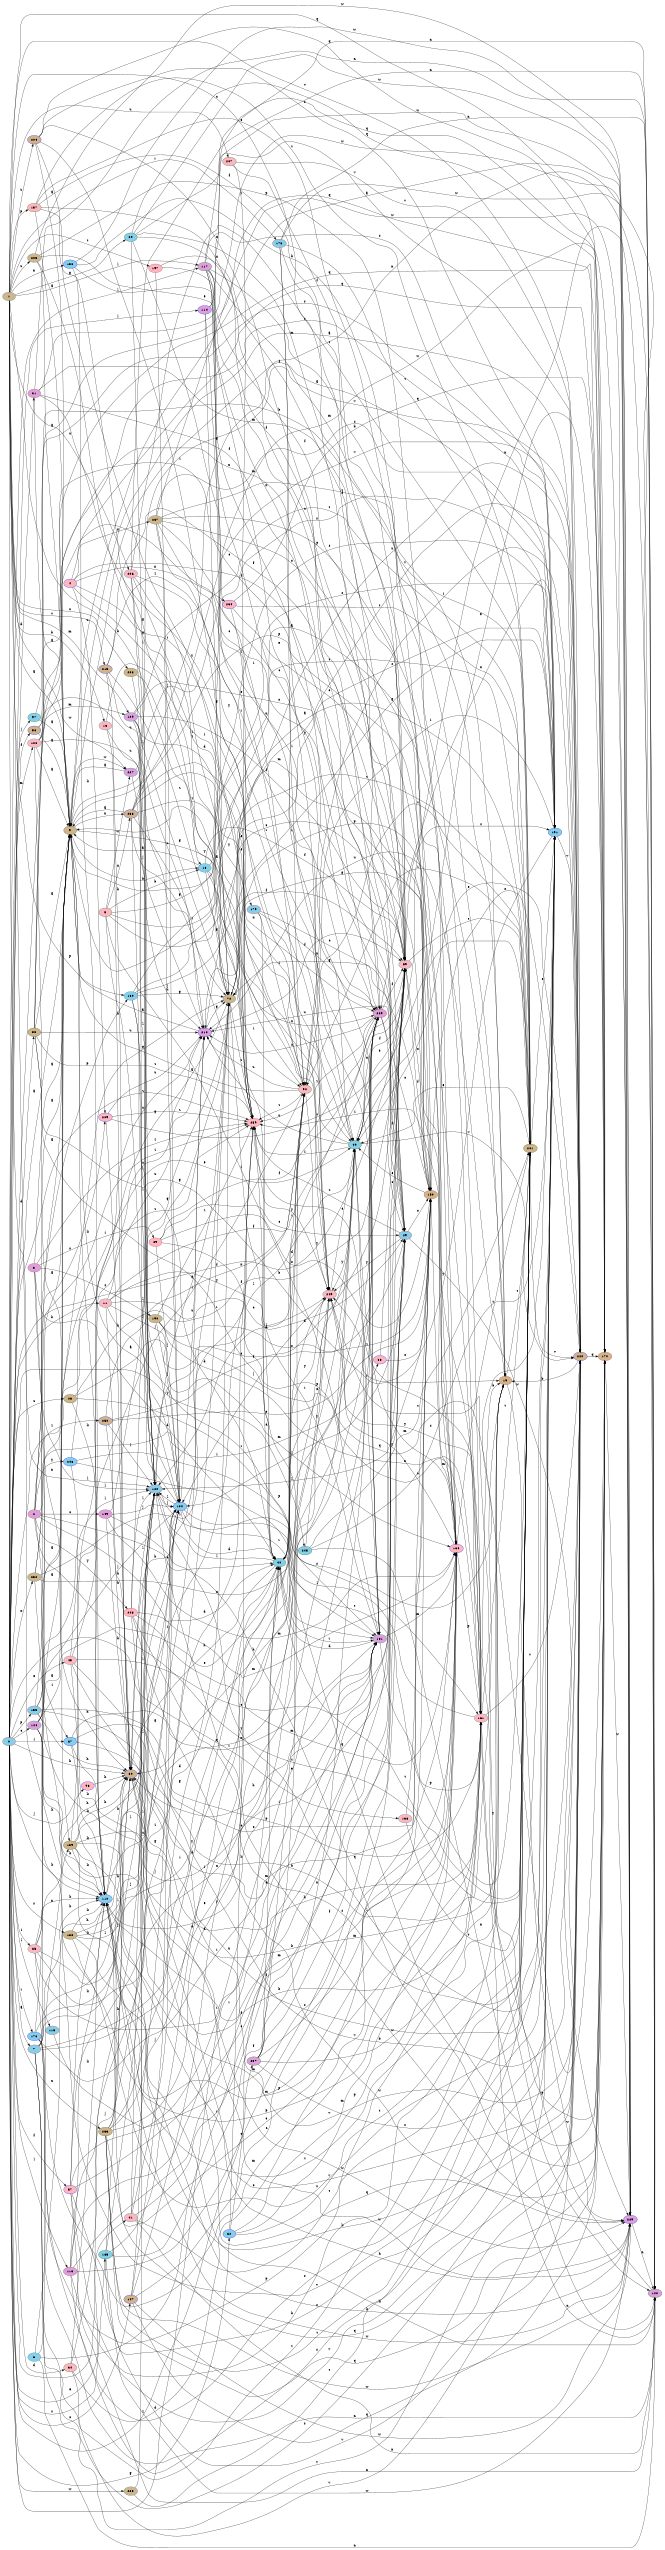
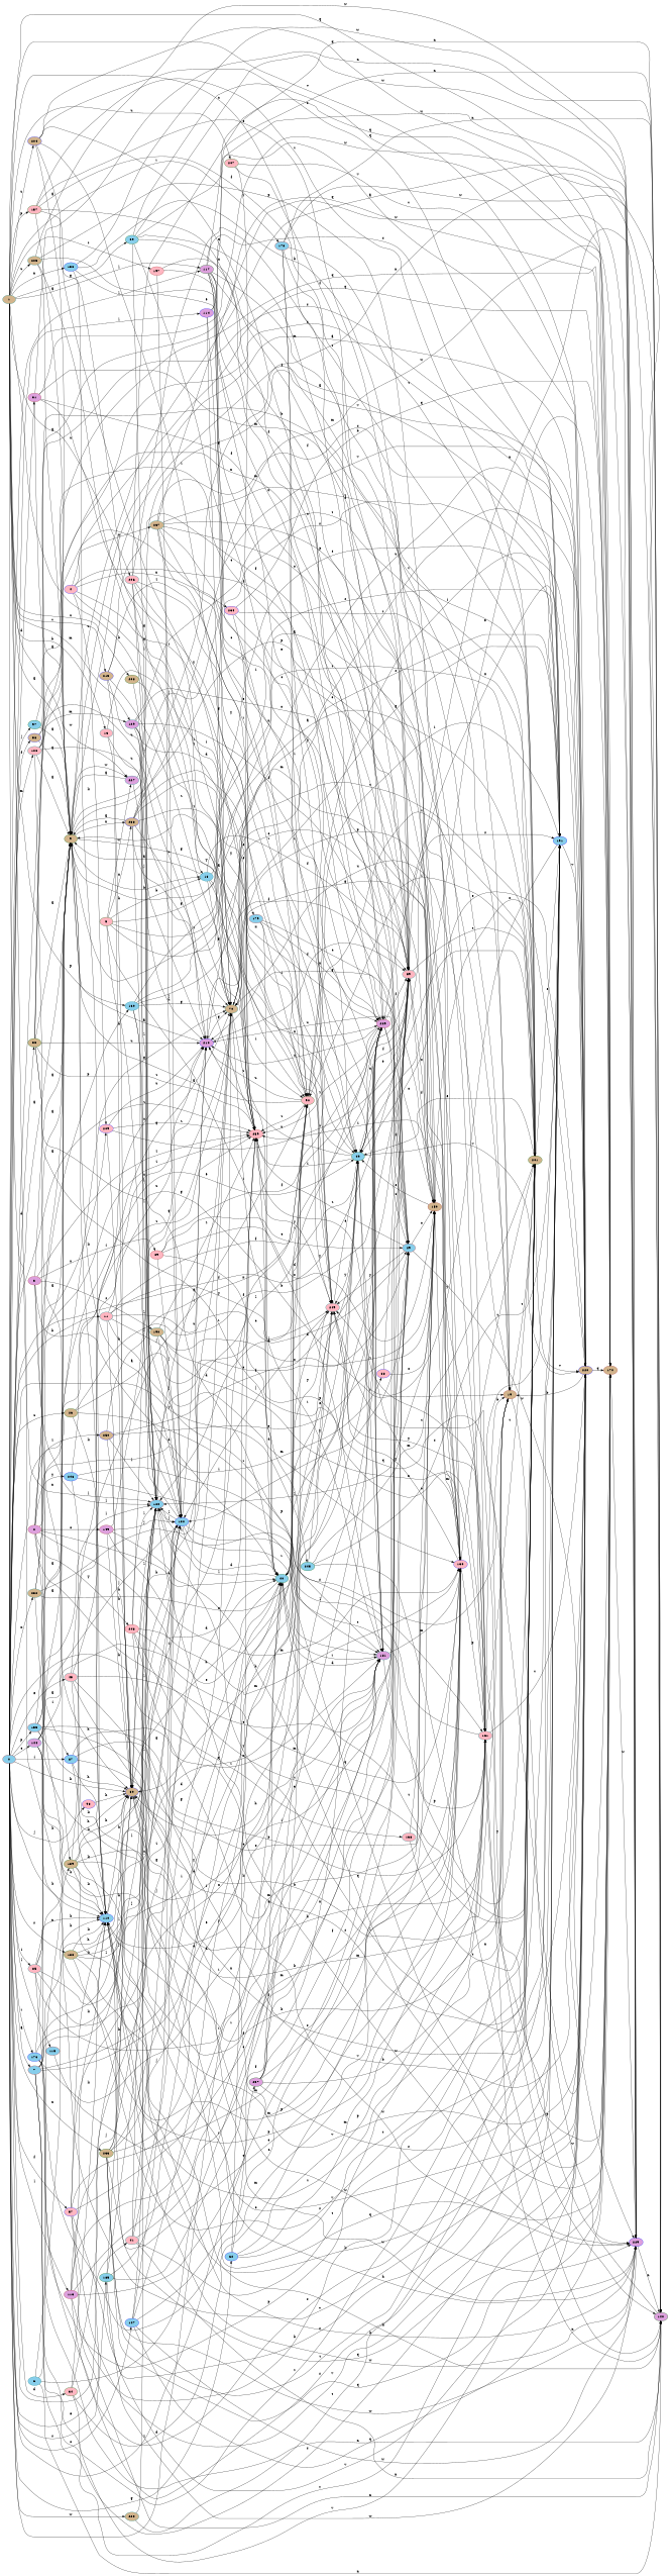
  strict digraph {
    rankdir=LR
    node [color=blue fillcolor=lightpink style=filled]
    0 [color=brown fillcolor=skyblue]
    7 [color=brown fillcolor=skyblue]
    9 [color=darkgreen fillcolor=tan]
    11 [color=teal]
    26 [color=darkgreen fillcolor=tan]
    31 [color=brown fillcolor=plum]
    33 [color=darkgreen fillcolor=tan]
    34 [color=darkgreen]
    40 [color=darkgreen fillcolor=skyblue]
    41 [color=teal]
    45 [color=teal]
    57
    58 [fillcolor=tan]
    59 [color=teal]
    62 [fillcolor=skyblue]
    80 [fillcolor=tan]
    85 [color=teal]
    87 [fillcolor=skyblue]
    93
    97 [color=darkgreen fillcolor=skyblue]
    100 [fillcolor=skyblue]
    110 [fillcolor=skyblue]
    113 [color=brown fillcolor=plum]
    114 [fillcolor=plum]
    115 [color=brown fillcolor=skyblue]
    117 [color=darkgreen fillcolor=plum]
    126 [color=teal]
    129 [color=teal fillcolor=plum]
    144 [color=teal fillcolor=plum]
-   147 [fillcolor=tan]
+   147 [fillcolor=skyblue]
    155 [color=brown fillcolor=skyblue]
    168 [color=teal]
    176 [fillcolor=skyblue]
    185 [color=darkgreen fillcolor=skyblue]
    188 [color=darkgreen fillcolor=tan]
    223 [color=teal fillcolor=tan]
    232 [color=teal fillcolor=tan]
    233 [color=darkgreen fillcolor=tan]
    245 [color=darkgreen fillcolor=skyblue]
    250 [fillcolor=tan]
    257 [color=darkgreen fillcolor=plum]
    259 [color=brown]
    120 [color=brown fillcolor=skyblue]
    220 [fillcolor=tan]
    49 [color=darkgreen fillcolor=skyblue]
    201 [color=darkgreen fillcolor=tan]
    191 [fillcolor=skyblue]
    249 [color=teal]
    18 [color=teal fillcolor=skyblue]
    227 [color=teal fillcolor=plum]
    238 [fillcolor=tan]
    161 [color=teal]
    29 [color=brown fillcolor=skyblue]
    130
    181 [color=teal fillcolor=plum]
    210 [fillcolor=plum]
    140 [color=darkgreen fillcolor=plum]
    229 [fillcolor=plum]
    170 [color=brown fillcolor=tan]
    19 [color=brown fillcolor=tan]
    150 [color=brown fillcolor=tan]
    90 [color=darkgreen]
    70 [color=teal fillcolor=tan]
    239 [color=brown fillcolor=plum]
    1 [color=teal fillcolor=tan]
    13 [color=teal]
    69 [color=darkgreen fillcolor=skyblue]
    136 [fillcolor=skyblue]
    157 [color=darkgreen]
    160 [color=teal fillcolor=skyblue]
    178 [color=brown fillcolor=skyblue]
    197 [color=brown]
    204 [fillcolor=tan]
    205 [color=teal fillcolor=tan]
    206 [color=teal]
    207 [color=darkgreen]
    208 [color=darkgreen fillcolor=tan]
    215 [fillcolor=tan]
    2 [color=brown fillcolor=plum]
    88
    149 [color=brown fillcolor=plum]
    209
    246 [fillcolor=skyblue]
    248 [color=brown]
    3 [color=brown fillcolor=plum]
    89 [color=brown]
    139 [color=darkgreen fillcolor=tan]
    190 [color=teal fillcolor=tan]
    4
    179 [color=brown fillcolor=skyblue]
    234
    237 [color=teal fillcolor=tan]
    5 [color=darkgreen]
    6 [color=teal fillcolor=skyblue]
    0 -> 7 [label=a]
    0 -> 9 [label=a]
    0 -> 11 [label=b]
    0 -> 26 [label=c]
    0 -> 31 [label=d]
    0 -> 33 [label=d]
    0 -> 34 [label=d]
    0 -> 40 [label=d]
    0 -> 41 [label=e]
    0 -> 45 [label=e]
    0 -> 57 [label=f]
    0 -> 58 [label=f]
    0 -> 59 [label=f]
    0 -> 62 [label=g]
    0 -> 80 [label=h]
    0 -> 85 [label=i]
    0 -> 87 [label=i]
    0 -> 93 [label=j]
    0 -> 97 [label=j]
    0 -> 100 [label=j]
    0 -> 110 [label=k]
    0 -> 113 [label=l]
    0 -> 114 [label=l]
    0 -> 115 [label=l]
    0 -> 117 [label=l]
    0 -> 126 [label=m]
    0 -> 129 [label=m]
    0 -> 144 [label=o]
    0 -> 147 [label=o]
    0 -> 155 [label=p]
    0 -> 168 [label=q]
    0 -> 176 [label=r]
    0 -> 185 [label=s]
    0 -> 188 [label=s]
    0 -> 223 [label=w]
    0 -> 232 [label=x]
    0 -> 233 [label=x]
    0 -> 245 [label=y]
    0 -> 250 [label=z]
    0 -> 257 [label=z]
    0 -> 259 [label=z]
    7 -> 9 [label=a]
    7 -> 100 [label=j]
    7 -> 110 [label=k]
    7 -> 120 [label=l]
    7 -> 220 [label=v]
    7 -> 49 [label=e]
    7 -> 201 [label=t]
    7 -> 191 [label=s]
    7 -> 249 [label=y]
    9 -> 110 [label=k]
    9 -> 191 [label=s]
    9 -> 249 [label=y]
    9 -> 18 [label=b]
    9 -> 227 [label=w]
    9 -> 238 [label=x]
    9 -> 161 [label=p]
    11 -> 59 [label=f]
    11 -> 80 [label=h]
    11 -> 249 [label=y]
    11 -> 29 [label=c]
    11 -> 130 [label=m]
    11 -> 181 [label=r]
    11 -> 210 [label=u]
    26 -> 59 [label=f]
    26 -> 110 [label=k]
    26 -> 161 [label=p]
    26 -> 29 [label=c]
    31 -> 9 [label=a]
    31 -> 59 [label=f]
    31 -> 249 [label=y]
    31 -> 130 [label=m]
    31 -> 140 [label=n]
    31 -> 229 [label=w]
    33 -> 9 [label=a]
    33 -> 259 [label=z]
    33 -> 191 [label=s]
    33 -> 29 [label=c]
    33 -> 181 [label=r]
    33 -> 210 [label=u]
    33 -> 170 [label=q]
    33 -> 19 [label=b]
    34 -> 100 [label=j]
    34 -> 110 [label=k]
    34 -> 220 [label=v]
    34 -> 150 [label=o]
    40 -> 80 [label=h]
    40 -> 120 [label=l]
    40 -> 49 [label=e]
    40 -> 201 [label=t]
    40 -> 249 [label=y]
    40 -> 181 [label=r]
    40 -> 90 [label=i]
    41 -> 59 [label=f]
    41 -> 100 [label=j]
    41 -> 120 [label=l]
    41 -> 201 [label=t]
    41 -> 140 [label=n]
    41 -> 70 [label=g]
    45 -> 110 [label=k]
    45 -> 220 [label=v]
    45 -> 29 [label=c]
    45 -> 210 [label=u]
    45 -> 19 [label=b]
    45 -> 90 [label=i]
    57 -> 110 [label=k]
    57 -> 220 [label=v]
    57 -> 191 [label=s]
    57 -> 29 [label=c]
    57 -> 140 [label=n]
    57 -> 70 [label=g]
    57 -> 239 [label=x]
    58 -> 9 [label=a]
    58 -> 210 [label=u]
    58 -> 19 [label=b]
    59 -> 49 [label=e]
    59 -> 201 [label=t]
    59 -> 191 [label=s]
    59 -> 150 [label=o]
    62 -> 259 [label=z]
    62 -> 49 [label=e]
    62 -> 201 [label=t]
    62 -> 161 [label=p]
    62 -> 130 [label=m]
    80 -> 120 [label=l]
    80 -> 229 [label=w]
    80 -> 170 [label=q]
    85 -> 9 [label=a]
    85 -> 80 [label=h]
    85 -> 110 [label=k]
    85 -> 191 [label=s]
    85 -> 181 [label=r]
    85 -> 90 [label=i]
    85 -> 239 [label=x]
    87 -> 110 [label=k]
    87 -> 130 [label=m]
    87 -> 181 [label=r]
    87 -> 19 [label=b]
    87 -> 150 [label=o]
    93 -> 80 [label=h]
    97 -> 9 [label=a]
    97 -> 29 [label=c]
    100 -> 9 [label=a]
    100 -> 40 [label=d]
    100 -> 80 [label=h]
    100 -> 120 [label=l]
    100 -> 201 [label=t]
    100 -> 181 [label=r]
    100 -> 210 [label=u]
    110 -> 80 [label=h]
    110 -> 130 [label=m]
    110 -> 229 [label=w]
    110 -> 170 [label=q]
    110 -> 239 [label=x]
    113 -> 40 [label=d]
    113 -> 59 [label=f]
    113 -> 110 [label=k]
    113 -> 191 [label=s]
    113 -> 29 [label=c]
    113 -> 181 [label=r]
    113 -> 19 [label=b]
    114 -> 181 [label=r]
    114 -> 140 [label=n]
    114 -> 229 [label=w]
    114 -> 70 [label=g]
    115 -> 130 [label=m]
    117 -> 59 [label=f]
    117 -> 49 [label=e]
    117 -> 191 [label=s]
    117 -> 29 [label=c]
    117 -> 130 [label=m]
    117 -> 140 [label=n]
    117 -> 19 [label=b]
    117 -> 90 [label=i]
    117 -> 70 [label=g]
    126 -> 9 [label=a]
    126 -> 80 [label=h]
    126 -> 191 [label=s]
    126 -> 130 [label=m]
    126 -> 210 [label=u]
    126 -> 170 [label=q]
    129 -> 59 [label=f]
    129 -> 120 [label=l]
    129 -> 49 [label=e]
    129 -> 201 [label=t]
    129 -> 210 [label=u]
    129 -> 150 [label=o]
    129 -> 70 [label=g]
    144 -> 9 [label=a]
    144 -> 100 [label=j]
    144 -> 259 [label=z]
    144 -> 220 [label=v]
    144 -> 49 [label=e]
    144 -> 161 [label=p]
    144 -> 19 [label=b]
    147 -> 40 [label=d]
    147 -> 100 [label=j]
    147 -> 120 [label=l]
    147 -> 29 [label=c]
    147 -> 229 [label=w]
    147 -> 170 [label=q]
    155 -> 9 [label=a]
    155 -> 80 [label=h]
    155 -> 120 [label=l]
    155 -> 191 [label=s]
    155 -> 161 [label=p]
    155 -> 229 [label=w]
    155 -> 70 [label=g]
    168 -> 201 [label=t]
    168 -> 150 [label=o]
    176 -> 9 [label=a]
    176 -> 259 [label=z]
    176 -> 161 [label=p]
    176 -> 130 [label=m]
    176 -> 181 [label=r]
    176 -> 140 [label=n]
    185 -> 40 [label=d]
    185 -> 59 [label=f]
    185 -> 80 [label=h]
    185 -> 100 [label=j]
    185 -> 220 [label=v]
    185 -> 229 [label=w]
    188 -> 110 [label=k]
    188 -> 120 [label=l]
    188 -> 191 [label=s]
    188 -> 130 [label=m]
    188 -> 210 [label=u]
    188 -> 70 [label=g]
    223 -> 120 [label=l]
    223 -> 201 [label=t]
    232 -> 9 [label=a]
    232 -> 110 [label=k]
    232 -> 259 [label=z]
    232 -> 90 [label=i]
    232 -> 239 [label=x]
    233 -> 40 [label=d]
    233 -> 80 [label=h]
    233 -> 120 [label=l]
    233 -> 201 [label=t]
    233 -> 249 [label=y]
    233 -> 229 [label=w]
    233 -> 170 [label=q]
    233 -> 150 [label=o]
    233 -> 90 [label=i]
    245 -> 201 [label=t]
    245 -> 191 [label=s]
    245 -> 249 [label=y]
    245 -> 140 [label=n]
    250 -> 59 [label=f]
    250 -> 80 [label=h]
    250 -> 120 [label=l]
    250 -> 150 [label=o]
    250 -> 239 [label=x]
    257 -> 40 [label=d]
    257 -> 59 [label=f]
    257 -> 191 [label=s]
    257 -> 130 [label=m]
    257 -> 19 [label=b]
    257 -> 90 [label=i]
    257 -> 239 [label=x]
    259 -> 40 [label=d]
    259 -> 249 [label=y]
    120 -> 100 [label=j]
    120 -> 229 [label=w]
    120 -> 70 [label=g]
    220 -> 9 [label=a]
    220 -> 110 [label=k]
    220 -> 120 [label=l]
    220 -> 49 [label=e]
    220 -> 210 [label=u]
    220 -> 170 [label=q]
    220 -> 19 [label=b]
    220 -> 150 [label=o]
    220 -> 90 [label=i]
    220 -> 239 [label=x]
    49 -> 9 [label=a]
    49 -> 59 [label=f]
    49 -> 259 [label=z]
    49 -> 120 [label=l]
    49 -> 220 [label=v]
    49 -> 249 [label=y]
    49 -> 130 [label=m]
    49 -> 181 [label=r]
    49 -> 210 [label=u]
    49 -> 140 [label=n]
    49 -> 239 [label=x]
    201 -> 9 [label=a]
    201 -> 220 [label=v]
    201 -> 49 [label=e]
    201 -> 191 [label=s]
    201 -> 90 [label=i]
    191 -> 9 [label=a]
    191 -> 220 [label=v]
    191 -> 249 [label=y]
    191 -> 90 [label=i]
    191 -> 70 [label=g]
    249 -> 40 [label=d]
    249 -> 100 [label=j]
    249 -> 49 [label=e]
    18 -> 9 [label=a]
    18 -> 59 [label=f]
    18 -> 229 [label=w]
    18 -> 90 [label=i]
    18 -> 70 [label=g]
    18 -> 239 [label=x]
    227 -> 9 [label=a]
    227 -> 220 [label=v]
    227 -> 210 [label=u]
    238 -> 9 [label=a]
    238 -> 259 [label=z]
    238 -> 120 [label=l]
    238 -> 220 [label=v]
    238 -> 49 [label=e]
    238 -> 249 [label=y]
    238 -> 140 [label=n]
    238 -> 70 [label=g]
    238 -> 239 [label=x]
    161 -> 80 [label=h]
    161 -> 259 [label=z]
    161 -> 120 [label=l]
    161 -> 220 [label=v]
    161 -> 201 [label=t]
    161 -> 249 [label=y]
    161 -> 140 [label=n]
    161 -> 19 [label=b]
    29 -> 100 [label=j]
    29 -> 259 [label=z]
    29 -> 249 [label=y]
    29 -> 210 [label=u]
    29 -> 229 [label=w]
    29 -> 150 [label=o]
    130 -> 259 [label=z]
    130 -> 201 [label=t]
    130 -> 249 [label=y]
    130 -> 161 [label=p]
    130 -> 70 [label=g]
    181 -> 40 [label=d]
    181 -> 80 [label=h]
    181 -> 110 [label=k]
    181 -> 161 [label=p]
    181 -> 130 [label=m]
    210 -> 9 [label=a]
    210 -> 59 [label=f]
    210 -> 201 [label=t]
    210 -> 70 [label=g]
    140 -> 9 [label=a]
    140 -> 110 [label=k]
    140 -> 249 [label=y]
    229 -> 80 [label=h]
    229 -> 110 [label=k]
    229 -> 140 [label=n]
    170 -> 49 [label=e]
    170 -> 161 [label=p]
    170 -> 229 [label=w]
    19 -> 9 [label=a]
    19 -> 201 [label=t]
    19 -> 210 [label=u]
    19 -> 229 [label=w]
    150 -> 59 [label=f]
    150 -> 120 [label=l]
    150 -> 49 [label=e]
    150 -> 130 [label=m]
    150 -> 70 [label=g]
    90 -> 9 [label=a]
    90 -> 40 [label=d]
    90 -> 259 [label=z]
    90 -> 201 [label=t]
    90 -> 249 [label=y]
    90 -> 210 [label=u]
    70 -> 259 [label=z]
    70 -> 220 [label=v]
    70 -> 191 [label=s]
    70 -> 161 [label=p]
    70 -> 181 [label=r]
    239 -> 59 [label=f]
    239 -> 80 [label=h]
    239 -> 259 [label=z]
    239 -> 120 [label=l]
    239 -> 29 [label=c]
    239 -> 210 [label=u]
    239 -> 150 [label=o]
    1 -> 9 [label=a]
    1 -> 110 [label=k]
    1 -> 117 [label=l]
    1 -> 129 [label=m]
    1 -> 120 [label=l]
    1 -> 220 [label=v]
    1 -> 18 [label=b]
    1 -> 227 [label=w]
    1 -> 29 [label=c]
    1 -> 170 [label=q]
    1 -> 13 [label=b]
    1 -> 69 [label=g]
    1 -> 136 [label=n]
    1 -> 157 [label=p]
    1 -> 160 [label=p]
    1 -> 178 [label=r]
    1 -> 197 [label=t]
    1 -> 204 [label=u]
    1 -> 205 [label=u]
    1 -> 206 [label=u]
    1 -> 207 [label=u]
    1 -> 208 [label=u]
    1 -> 215 [label=v]
    13 -> 80 [label=h]
    13 -> 100 [label=j]
    13 -> 90 [label=i]
    69 -> 59 [label=f]
    69 -> 120 [label=l]
    69 -> 220 [label=v]
    69 -> 49 [label=e]
    69 -> 130 [label=m]
    69 -> 229 [label=w]
    69 -> 170 [label=q]
    136 -> 110 [label=k]
    136 -> 229 [label=w]
    136 -> 19 [label=b]
    136 -> 239 [label=x]
    157 -> 9 [label=a]
    157 -> 59 [label=f]
    157 -> 259 [label=z]
    157 -> 201 [label=t]
    157 -> 150 [label=o]
    157 -> 239 [label=x]
    160 -> 40 [label=d]
    160 -> 59 [label=f]
    160 -> 120 [label=l]
    160 -> 201 [label=t]
    160 -> 191 [label=s]
    160 -> 70 [label=g]
    178 -> 59 [label=f]
    178 -> 201 [label=t]
    178 -> 249 [label=y]
    178 -> 140 [label=n]
    178 -> 229 [label=w]
    178 -> 90 [label=i]
    197 -> 59 [label=f]
    197 -> 100 [label=j]
    197 -> 239 [label=x]
    204 -> 9 [label=a]
    204 -> 191 [label=s]
    204 -> 170 [label=q]
    204 -> 90 [label=i]
    204 -> 70 [label=g]
    204 -> 239 [label=x]
    205 -> 9 [label=a]
    205 -> 49 [label=e]
    205 -> 161 [label=p]
    205 -> 229 [label=w]
    205 -> 70 [label=g]
    206 -> 40 [label=d]
    206 -> 100 [label=j]
    206 -> 259 [label=z]
    206 -> 120 [label=l]
    206 -> 201 [label=t]
    206 -> 249 [label=y]
    206 -> 170 [label=q]
    207 -> 59 [label=f]
    207 -> 259 [label=z]
    207 -> 220 [label=v]
    208 -> 259 [label=z]
    208 -> 120 [label=l]
    215 -> 59 [label=f]
    215 -> 80 [label=h]
    215 -> 100 [label=j]
    215 -> 259 [label=z]
    215 -> 181 [label=r]
    2 -> 40 [label=d]
    2 -> 87 [label=i]
    2 -> 49 [label=e]
    2 -> 201 [label=t]
    2 -> 130 [label=m]
    2 -> 160 [label=p]
    2 -> 88 [label=i]
    2 -> 149 [label=o]
    2 -> 209 [label=u]
    2 -> 246 [label=y]
    2 -> 248 [label=y]
    88 -> 59 [label=f]
    88 -> 150 [label=o]
    149 -> 80 [label=h]
    149 -> 100 [label=j]
    149 -> 130 [label=m]
    149 -> 170 [label=q]
    149 -> 70 [label=g]
    209 -> 80 [label=h]
    209 -> 259 [label=z]
    209 -> 201 [label=t]
    209 -> 210 [label=u]
    246 -> 110 [label=k]
    246 -> 191 [label=s]
    246 -> 170 [label=q]
    246 -> 70 [label=g]
    248 -> 40 [label=d]
    248 -> 120 [label=l]
    248 -> 220 [label=v]
    248 -> 191 [label=s]
    248 -> 130 [label=m]
    248 -> 229 [label=w]
    248 -> 70 [label=g]
    3 -> 9 [label=a]
    3 -> 40 [label=d]
    3 -> 259 [label=z]
    3 -> 120 [label=l]
    3 -> 89 [label=i]
    3 -> 139 [label=n]
    3 -> 190 [label=s]
    89 -> 59 [label=f]
    89 -> 100 [label=j]
    89 -> 161 [label=p]
    89 -> 29 [label=c]
    89 -> 150 [label=o]
    139 -> 80 [label=h]
    139 -> 110 [label=k]
    139 -> 259 [label=z]
    139 -> 220 [label=v]
    139 -> 201 [label=t]
    139 -> 161 [label=p]
    139 -> 29 [label=c]
    139 -> 210 [label=u]
    190 -> 100 [label=j]
    190 -> 259 [label=z]
    190 -> 140 [label=n]
    190 -> 170 [label=q]
    190 -> 150 [label=o]
    4 -> 59 [label=f]
    4 -> 170 [label=q]
    4 -> 90 [label=i]
    4 -> 209 [label=u]
    4 -> 179 [label=r]
    4 -> 234 [label=x]
    4 -> 237 [label=x]
    179 -> 40 [label=d]
    179 -> 29 [label=c]
    179 -> 90 [label=i]
    179 -> 239 [label=x]
    234 -> 259 [label=z]
    234 -> 201 [label=t]
    234 -> 170 [label=q]
    234 -> 150 [label=o]
    237 -> 100 [label=j]
    237 -> 201 [label=t]
    237 -> 191 [label=s]
    237 -> 161 [label=p]
    237 -> 29 [label=c]
    237 -> 181 [label=r]
    237 -> 229 [label=w]
    237 -> 150 [label=o]
    237 -> 239 [label=x]
    5 -> 100 [label=j]
    5 -> 191 [label=s]
    5 -> 18 [label=b]
    5 -> 227 [label=w]
    5 -> 238 [label=x]
    5 -> 130 [label=m]
    5 -> 181 [label=r]
    5 -> 150 [label=o]
    6 -> 80 [label=h]
    6 -> 181 [label=r]
    6 -> 140 [label=n]
    6 -> 139 [label=n]
  }
